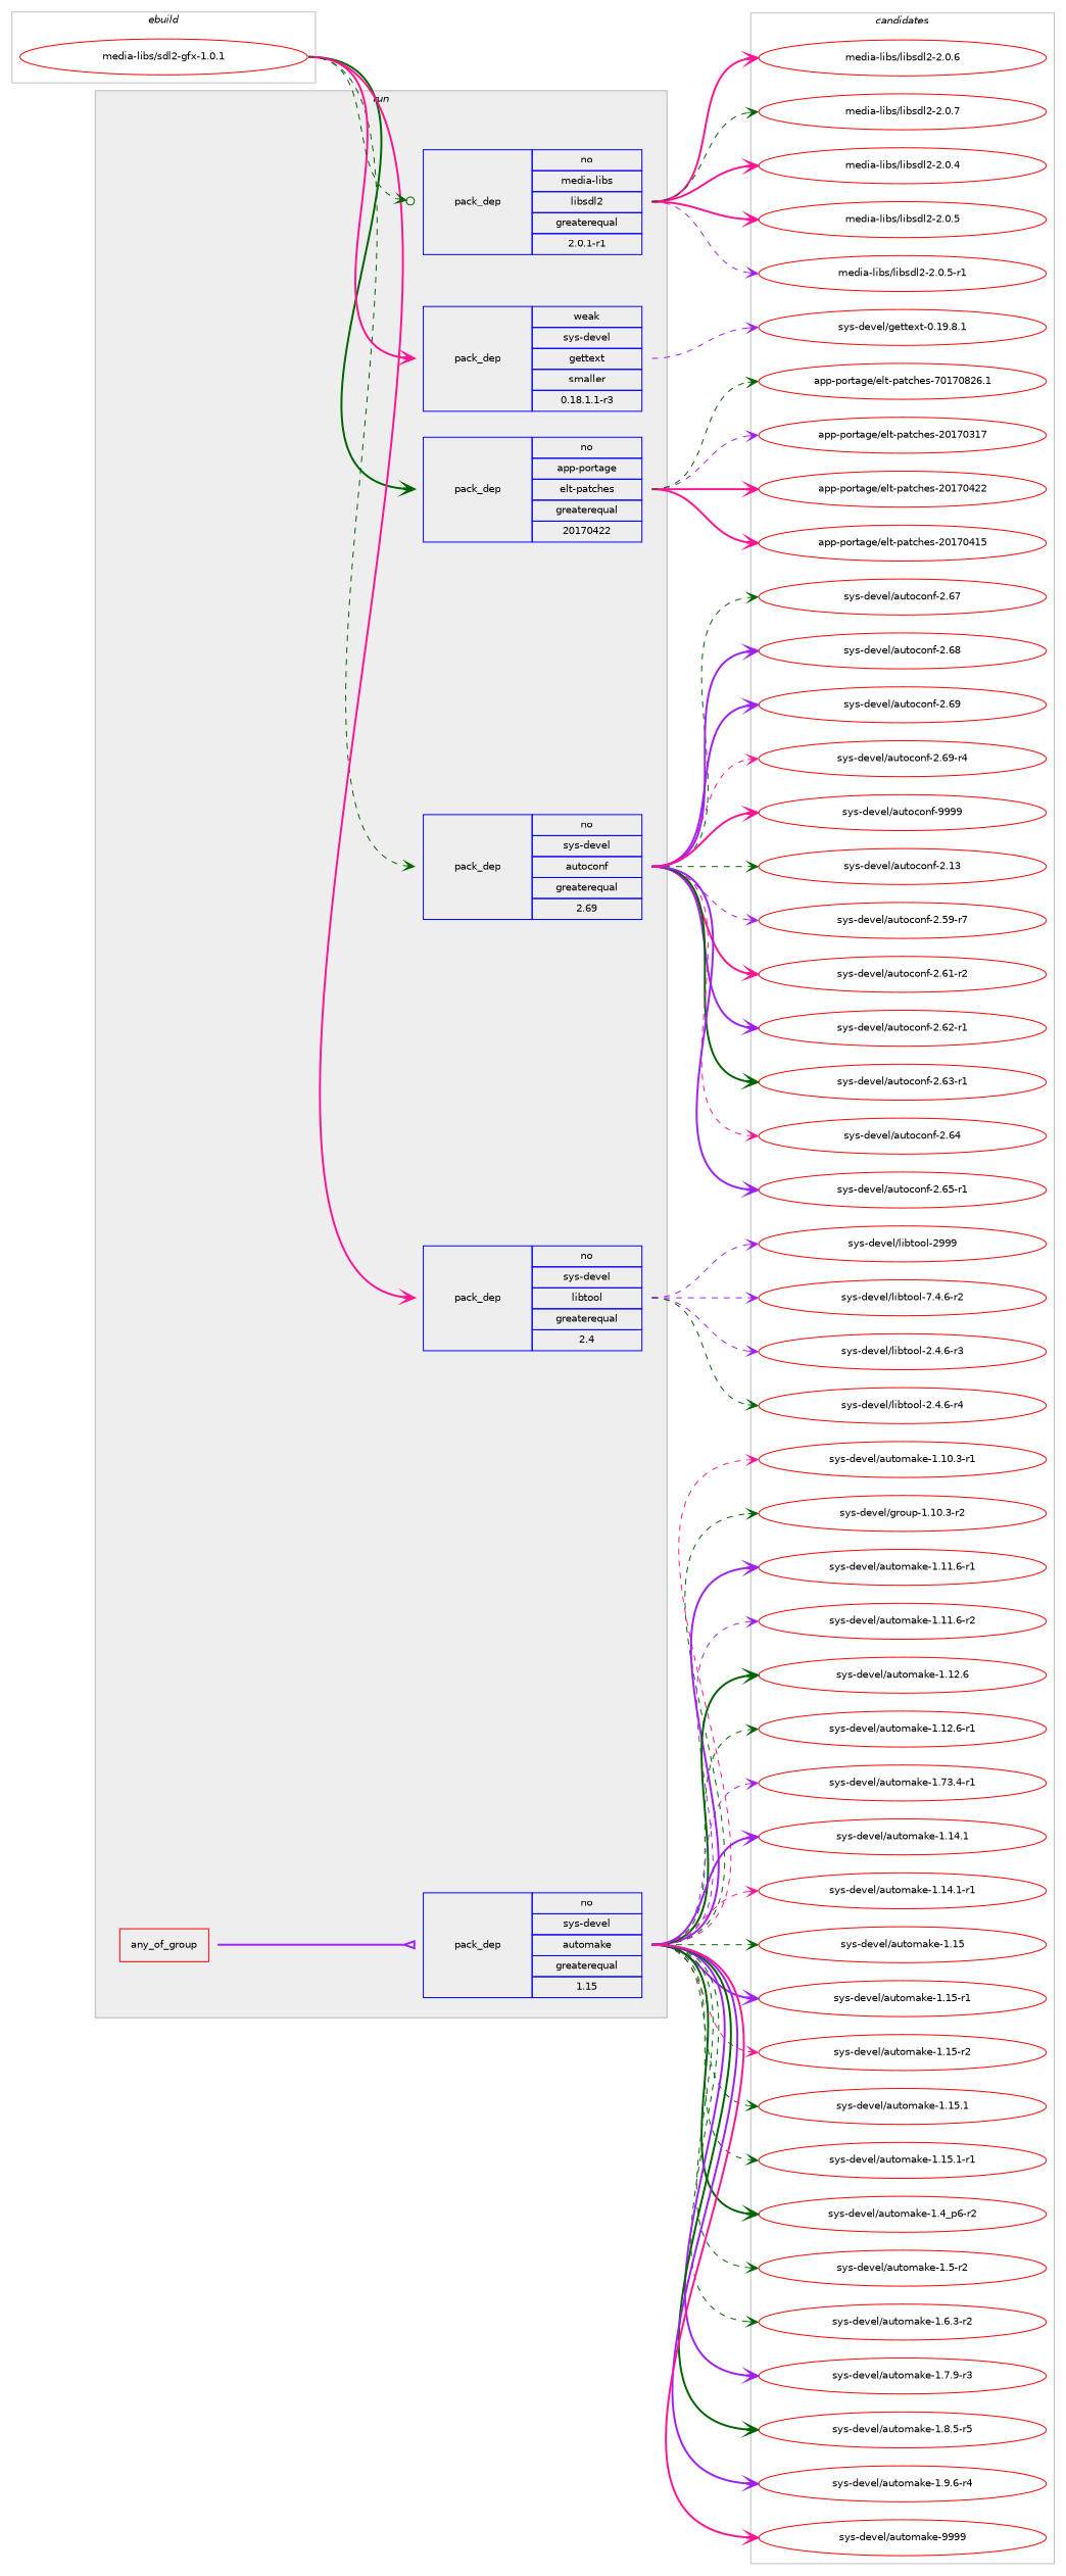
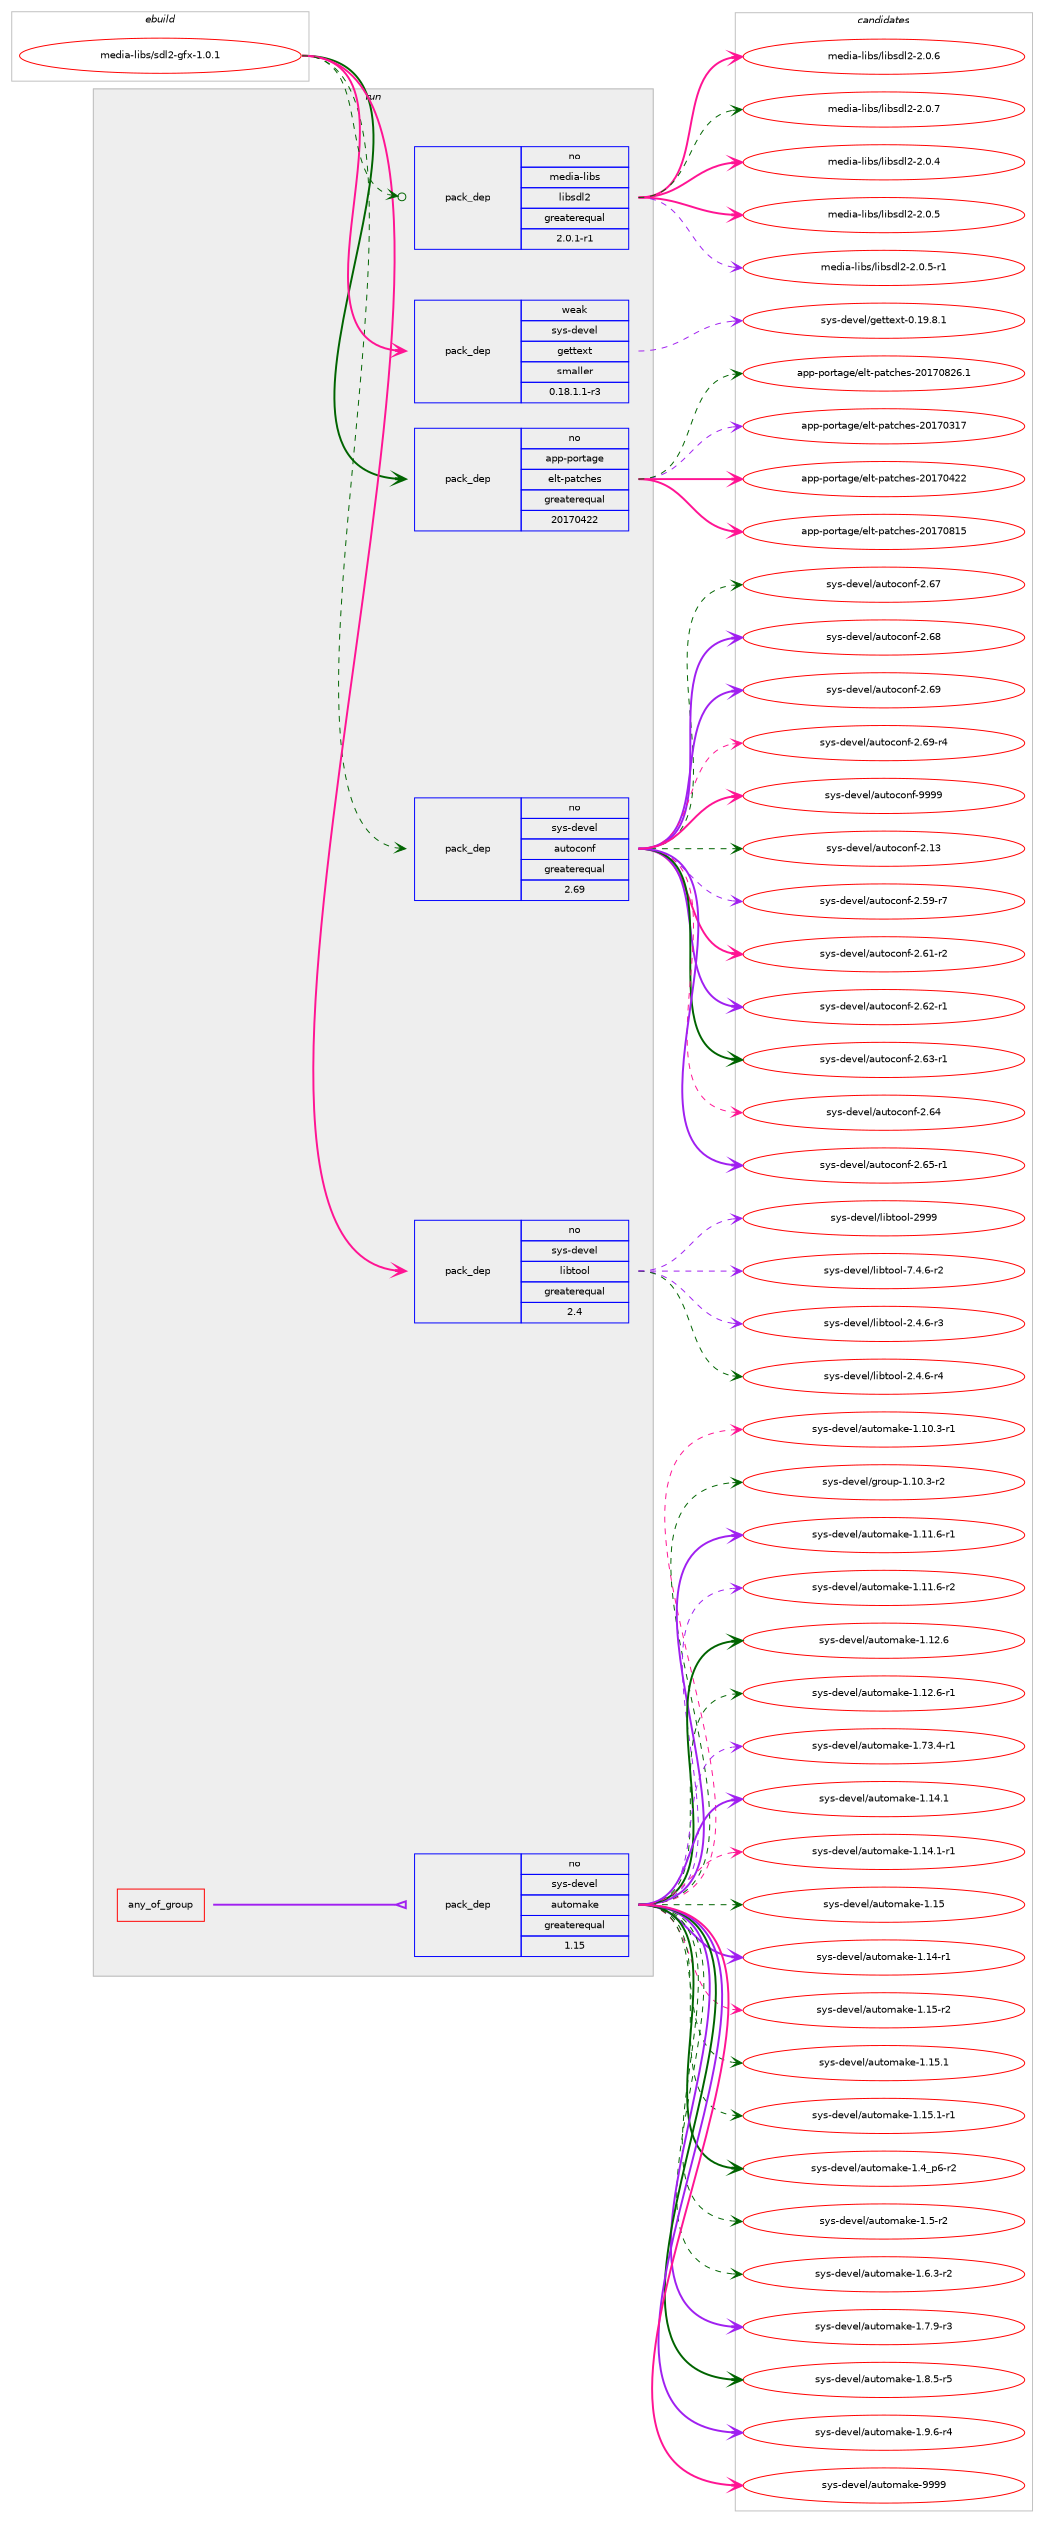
  digraph {
    compound=true
    concentrate=true
    fontname=Helvetica
    fontsize=10
    newrank=true
    rankdir=LR
    ranksep=1.5
    node [color=red fontname=Helvetica fontsize=10]
    edge [arrowhead=vee color=darkgreen headport=w style=dashed tailport=e weight=100]
    n1 [label="media-libs/sdl2-gfx-1.0.1" width=4]
    n2 [color=blue label=<<TABLE BORDER="0" CELLBORDER="1" CELLSPACING="0" CELLPADDING="4" WIDTH="220"><TR><TD ROWSPAN="6" CELLPADDING="30">pack_dep</TD></TR><TR><TD WIDTH="110">no</TD></TR><TR><TD>sys-devel</TD></TR><TR><TD>automake</TD></TR><TR><TD>greaterequal</TD></TR><TR><TD>1.15</TD></TR></TABLE>> shape=none]
    n3 [label=<<TABLE BORDER="0" CELLBORDER="1" CELLSPACING="0" CELLPADDING="4"><TR><TD CELLPADDING="10">any_of_group</TD></TR></TABLE>> shape=none]
    n4 [color=blue label=<<TABLE BORDER="0" CELLBORDER="1" CELLSPACING="0" CELLPADDING="4" WIDTH="220"><TR><TD ROWSPAN="6" CELLPADDING="30">pack_dep</TD></TR><TR><TD WIDTH="110">no</TD></TR><TR><TD>app-portage</TD></TR><TR><TD>elt-patches</TD></TR><TR><TD>greaterequal</TD></TR><TR><TD>20170422</TD></TR></TABLE>> shape=none]
    n5 [color=blue label=<<TABLE BORDER="0" CELLBORDER="1" CELLSPACING="0" CELLPADDING="4" WIDTH="220"><TR><TD ROWSPAN="6" CELLPADDING="30">pack_dep</TD></TR><TR><TD WIDTH="110">no</TD></TR><TR><TD>sys-devel</TD></TR><TR><TD>autoconf</TD></TR><TR><TD>greaterequal</TD></TR><TR><TD>2.69</TD></TR></TABLE>> shape=none]
    n6 [color=blue label=<<TABLE BORDER="0" CELLBORDER="1" CELLSPACING="0" CELLPADDING="4" WIDTH="220"><TR><TD ROWSPAN="6" CELLPADDING="30">pack_dep</TD></TR><TR><TD WIDTH="110">no</TD></TR><TR><TD>sys-devel</TD></TR><TR><TD>libtool</TD></TR><TR><TD>greaterequal</TD></TR><TR><TD>2.4</TD></TR></TABLE>> shape=none]
    n7 [color=blue label=<<TABLE BORDER="0" CELLBORDER="1" CELLSPACING="0" CELLPADDING="4" WIDTH="220"><TR><TD ROWSPAN="6" CELLPADDING="30">pack_dep</TD></TR><TR><TD WIDTH="110">weak</TD></TR><TR><TD>sys-devel</TD></TR><TR><TD>gettext</TD></TR><TR><TD>smaller</TD></TR><TR><TD>0.18.1.1-r3</TD></TR></TABLE>> shape=none]
    n8 [color=blue label=<<TABLE BORDER="0" CELLBORDER="1" CELLSPACING="0" CELLPADDING="4" WIDTH="220"><TR><TD ROWSPAN="6" CELLPADDING="30">pack_dep</TD></TR><TR><TD WIDTH="110">no</TD></TR><TR><TD>media-libs</TD></TR><TR><TD>libsdl2</TD></TR><TR><TD>greaterequal</TD></TR><TR><TD>2.0.1-r1</TD></TR></TABLE>> shape=none]
    n9 [label="sys-devel/automake-1.10.3-r1" width=4]
    n10 [label="sys-devel/group-1.10.3-r2" width=4]
    n11 [label="sys-devel/automake-1.11.6-r1" width=4]
    n12 [label="sys-devel/automake-1.11.6-r2" width=4]
    n13 [label="sys-devel/automake-1.12.6" width=4]
    n14 [label="sys-devel/automake-1.12.6-r1" width=4]
    n15 [label="sys-devel/automake-1.73.4-r1" width=4]
    n16 [label="sys-devel/automake-1.14.1" width=4]
    n17 [label="sys-devel/automake-1.14.1-r1" width=4]
    n18 [label="sys-devel/automake-1.15" width=4]
-   n19 [label="sys-devel/automake-1.15-r1" width=4]
+   n19 [label="sys-devel/automake-1.14-r1" width=4]
    n20 [label="sys-devel/automake-1.15-r2" width=4]
    n21 [label="sys-devel/automake-1.15.1" width=4]
    n22 [label="sys-devel/automake-1.15.1-r1" width=4]
    n23 [label="sys-devel/automake-1.4_p6-r2" width=4]
    n24 [label="sys-devel/automake-1.5-r2" width=4]
    n25 [label="sys-devel/automake-1.6.3-r2" width=4]
    n26 [label="sys-devel/automake-1.7.9-r3" width=4]
    n27 [label="sys-devel/automake-1.8.5-r5" width=4]
    n28 [label="sys-devel/automake-1.9.6-r4" width=4]
    n29 [label="sys-devel/automake-9999" width=4]
    n30 [label="app-portage/elt-patches-20170317" width=4]
    n31 [label="app-portage/elt-patches-20170422" width=4]
-   n32 [label="app-portage/elt-patches-20170415" width=4]
-   n33 [label="app-portage/elt-patches-70170826.1" width=4]
+   n32 [label="app-portage/elt-patches-20170815" width=4]
+   n33 [label="app-portage/elt-patches-20170826.1" width=4]
    n34 [label="sys-devel/autoconf-2.13" width=4]
    n35 [label="sys-devel/autoconf-2.59-r7" width=4]
    n36 [label="sys-devel/autoconf-2.61-r2" width=4]
    n37 [label="sys-devel/autoconf-2.62-r1" width=4]
    n38 [label="sys-devel/autoconf-2.63-r1" width=4]
    n39 [label="sys-devel/autoconf-2.64" width=4]
    n40 [label="sys-devel/autoconf-2.65-r1" width=4]
    n41 [label="sys-devel/autoconf-2.67" width=4]
    n42 [label="sys-devel/autoconf-2.68" width=4]
    n43 [label="sys-devel/autoconf-2.69" width=4]
    n44 [label="sys-devel/autoconf-2.69-r4" width=4]
    n45 [label="sys-devel/autoconf-9999" width=4]
    n46 [label="sys-devel/libtool-7.4.6-r2" width=4]
    n47 [label="sys-devel/libtool-2.4.6-r3" width=4]
    n48 [label="sys-devel/libtool-2.4.6-r4" width=4]
    n49 [label="sys-devel/libtool-2999" width=4]
    n50 [label="sys-devel/gettext-0.19.8.1" width=4]
    n51 [label="media-libs/libsdl2-2.0.4" width=4]
    n52 [label="media-libs/libsdl2-2.0.5" width=4]
    n53 [label="media-libs/libsdl2-2.0.5-r1" width=4]
    n54 [label="media-libs/libsdl2-2.0.6" width=4]
    n55 [label="media-libs/libsdl2-2.0.7" width=4]
    subgraph cluster_1 {
      color=gray
      label=<<i>ebuild</i>>
      rank=same
      n1
    }
    subgraph cluster_2 {
      color=gray
      label=<<i>dependencies</i>>
      subgraph cluster_3 {
        color=gray
        fillcolor="#eeeeee"
        label=<<i>compile</i>>
        style=filled
        subgraph sub_4 {
          color=gray
          fillcolor="#eeeeee"
          label=<<i>compile</i>>
          style=filled
          n3
          subgraph sub_5 {
            color=gray
            fillcolor="#eeeeee"
            label=<<i>compile</i>>
            style=filled
            n2
          }
        }
        subgraph sub_6 {
          color=gray
          fillcolor="#eeeeee"
          label=<<i>compile</i>>
          style=filled
          n4
        }
        subgraph sub_7 {
          color=gray
          fillcolor="#eeeeee"
          label=<<i>compile</i>>
          style=filled
          n5
        }
        subgraph sub_8 {
          color=gray
          fillcolor="#eeeeee"
          label=<<i>compile</i>>
          style=filled
          n6
        }
        subgraph sub_9 {
          color=gray
          fillcolor="#eeeeee"
          label=<<i>compile</i>>
          style=filled
          n7
        }
      }
      subgraph cluster_10 {
        color=gray
        fillcolor="#eeeeee"
        label=<<i>compile and run</i>>
        style=filled
        subgraph sub_11 {
          color=gray
          fillcolor="#eeeeee"
          label=<<i>compile and run</i>>
          style=filled
          n8
        }
      }
      subgraph cluster_12 {
        color=gray
        fillcolor="#eeeeee"
        label=<<i>run</i>>
        style=filled
      }
    }
    subgraph cluster_13 {
      color=gray
      label=<<i>candidates</i>>
      rank=same
      subgraph sub_14 {
        color=black
        label=<<i>candidates</i>>
        nodesep=1
        rank=same
        n9
        n10
        n11
        n12
        n13
        n14
        n15
        n16
        n17
        n18
        n19
        n20
        n21
        n22
        n23
        n24
        n25
        n26
        n27
        n28
        n29
      }
      subgraph sub_15 {
        color=black
        label=<<i>candidates</i>>
        nodesep=1
        rank=same
        n30
        n31
        n32
        n33
      }
      subgraph sub_16 {
        color=black
        label=<<i>candidates</i>>
        nodesep=1
        rank=same
        n34
        n35
        n36
        n37
        n38
        n39
        n40
        n41
        n42
        n43
        n44
        n45
      }
      subgraph sub_17 {
        color=black
        label=<<i>candidates</i>>
        nodesep=1
        rank=same
        n46
        n47
        n48
        n49
      }
      subgraph sub_18 {
        color=black
        label=<<i>candidates</i>>
        nodesep=1
        rank=same
        n50
      }
      subgraph sub_19 {
        color=black
        label=<<i>candidates</i>>
        nodesep=1
        rank=same
        n51
        n52
        n53
        n54
        n55
      }
    }
    n1 -> n4 [style=bold weight=20]
    n1 -> n5 [weight=20]
    n1 -> n6 [color=deeppink style=bold weight=20]
    n1 -> n7 [color=deeppink style=bold weight=20]
    n1 -> n8 [arrowhead=odotvee weight=20]
    n2 -> n9 [color=deeppink]
    n2 -> n10
    n2 -> n11 [color=purple style=bold]
    n2 -> n12 [color=purple]
    n2 -> n13 [style=bold]
    n2 -> n14
    n2 -> n15 [color=purple]
    n2 -> n16 [color=purple style=bold]
    n2 -> n17 [color=deeppink]
    n2 -> n18
    n2 -> n19 [color=purple style=bold]
    n2 -> n20 [color=deeppink]
    n2 -> n21
    n2 -> n22
    n2 -> n23 [style=bold]
    n2 -> n24
    n2 -> n25
    n2 -> n26 [color=purple style=bold]
    n2 -> n27 [style=bold]
    n2 -> n28 [color=purple style=bold]
    n2 -> n29 [color=deeppink style=bold]
    n3 -> n2 [arrowhead=oinv color=purple style=bold weight=20]
    n4 -> n30 [color=purple]
    n4 -> n31 [color=deeppink style=bold]
    n4 -> n32 [color=deeppink style=bold]
    n4 -> n33
    n5 -> n34
    n5 -> n35 [color=purple]
    n5 -> n36 [color=deeppink style=bold]
    n5 -> n37 [color=purple style=bold]
    n5 -> n38 [style=bold]
    n5 -> n39 [color=deeppink]
    n5 -> n40 [color=purple style=bold]
    n5 -> n41
    n5 -> n42 [color=purple style=bold]
    n5 -> n43 [color=purple style=bold]
    n5 -> n44 [color=deeppink]
    n5 -> n45 [color=deeppink style=bold]
    n6 -> n46 [color=purple]
    n6 -> n47 [color=purple]
    n6 -> n48
    n6 -> n49 [color=purple]
    n7 -> n50 [color=purple]
    n8 -> n51 [color=deeppink style=bold]
    n8 -> n52 [color=deeppink style=bold]
    n8 -> n53 [color=purple]
    n8 -> n54 [color=deeppink style=bold]
    n8 -> n55
  }
